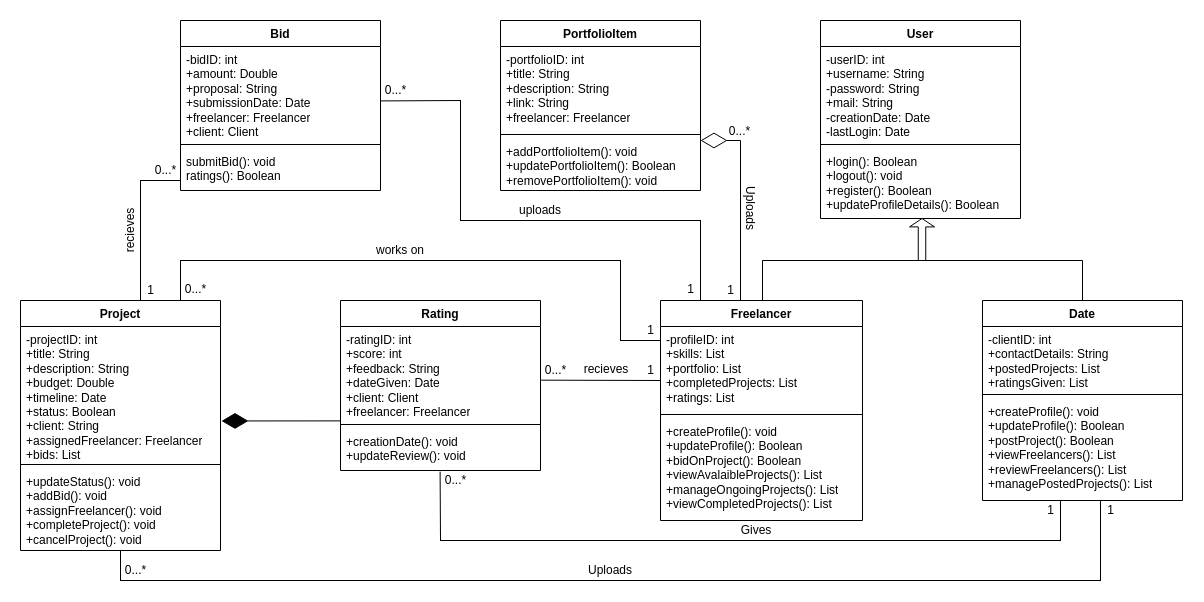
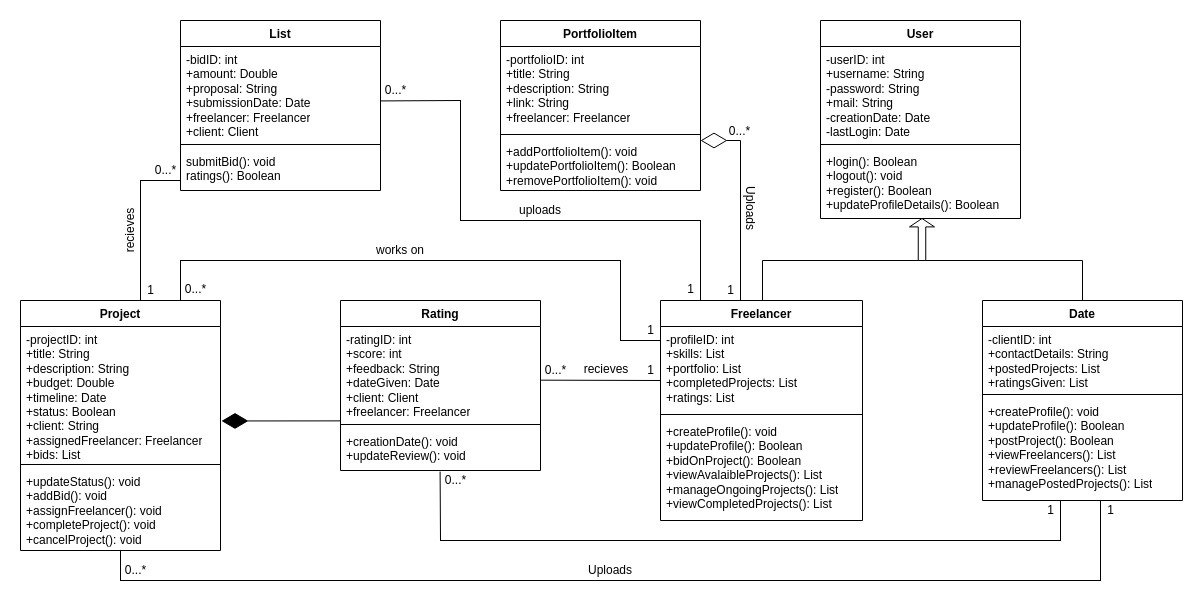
  <mxCell id="0" />
  <mxCell id="1" parent="0" />
  <mxCell id="2" value="" style="shape=partialRectangle;whiteSpace=wrap;html=1;bottom=0;right=0;fillColor=none;direction=north;movable=1;resizable=1;rotatable=1;deletable=1;editable=1;locked=0;connectable=1;" vertex="1" parent="1"><mxGeometry x="460" y="100" width="240" height="120" as="geometry" /></mxCell>
  <mxCell id="3" value="User" style="swimlane;fontStyle=1;align=center;verticalAlign=top;childLayout=stackLayout;horizontal=1;startSize=26;horizontalStack=0;resizeParent=1;resizeParentMax=0;resizeLast=0;collapsible=1;marginBottom=0;whiteSpace=wrap;html=1;" vertex="1" parent="1"><mxGeometry x="820" y="20" width="200" height="198" as="geometry"><mxRectangle x="760" y="100" width="100" height="30" as="alternateBounds" /></mxGeometry></mxCell>
  <mxCell id="4" value="-userID: int&lt;div&gt;+username: String&lt;/div&gt;&lt;div&gt;-password: String&lt;/div&gt;&lt;div&gt;+mail: String&lt;/div&gt;&lt;div&gt;-creationDate: Date&lt;/div&gt;&lt;div&gt;-lastLogin: Date&lt;/div&gt;" style="text;strokeColor=none;fillColor=none;align=left;verticalAlign=top;spacingLeft=4;spacingRight=4;overflow=hidden;rotatable=0;points=[[0,0.5],[1,0.5]];portConstraint=eastwest;whiteSpace=wrap;html=1;" vertex="1" parent="3"><mxGeometry y="26" width="200" height="94" as="geometry" /></mxCell>
  <mxCell id="5" value="" style="line;strokeWidth=1;fillColor=none;align=left;verticalAlign=middle;spacingTop=-1;spacingLeft=3;spacingRight=3;rotatable=0;labelPosition=right;points=[];portConstraint=eastwest;strokeColor=inherit;" vertex="1" parent="3"><mxGeometry y="120" width="200" height="8" as="geometry" /></mxCell>
  <mxCell id="6" value="+login(): Boolean&lt;div&gt;+logout(): void&lt;/div&gt;&lt;div&gt;+register(): Boolean&lt;/div&gt;&lt;div&gt;+updateProfileDetails(): Boolean&lt;/div&gt;" style="text;strokeColor=none;fillColor=none;align=left;verticalAlign=top;spacingLeft=4;spacingRight=4;overflow=hidden;rotatable=0;points=[[0,0.5],[1,0.5]];portConstraint=eastwest;whiteSpace=wrap;html=1;" vertex="1" parent="3"><mxGeometry y="128" width="200" height="70" as="geometry" /></mxCell>
  <mxCell id="7" value="Freelancer" style="swimlane;fontStyle=1;align=center;verticalAlign=top;childLayout=stackLayout;horizontal=1;startSize=26;horizontalStack=0;resizeParent=1;resizeParentMax=0;resizeLast=0;collapsible=1;marginBottom=0;whiteSpace=wrap;html=1;" vertex="1" parent="1"><mxGeometry x="660" y="300" width="202" height="220" as="geometry" /></mxCell>
  <mxCell id="8" value="&lt;div&gt;-profileID: int&lt;/div&gt;&lt;div&gt;+skills: List&lt;/div&gt;&lt;div&gt;+portfolio: List&lt;/div&gt;&lt;div&gt;+completedProjects: List&lt;/div&gt;&lt;div&gt;+ratings: List&lt;/div&gt;" style="text;strokeColor=none;fillColor=none;align=left;verticalAlign=top;spacingLeft=4;spacingRight=4;overflow=hidden;rotatable=0;points=[[0,0.5],[1,0.5]];portConstraint=eastwest;whiteSpace=wrap;html=1;" vertex="1" parent="7"><mxGeometry y="26" width="202" height="84" as="geometry" /></mxCell>
  <mxCell id="9" value="" style="line;strokeWidth=1;fillColor=none;align=left;verticalAlign=middle;spacingTop=-1;spacingLeft=3;spacingRight=3;rotatable=0;labelPosition=right;points=[];portConstraint=eastwest;strokeColor=inherit;" vertex="1" parent="7"><mxGeometry y="110" width="202" height="8" as="geometry" /></mxCell>
  <mxCell id="10" value="&lt;div&gt;+createProfile(): void&lt;/div&gt;&lt;div&gt;+updateProfile(): Boolean&lt;/div&gt;&lt;div&gt;+bidOnProject(): Boolean&lt;/div&gt;&lt;div&gt;+viewAvalaibleProjects(): List&lt;/div&gt;&lt;div&gt;+manageOngoingProjects(): List&lt;/div&gt;&lt;div&gt;+viewCompletedProjects(): List&lt;/div&gt;" style="text;strokeColor=none;fillColor=none;align=left;verticalAlign=top;spacingLeft=4;spacingRight=4;overflow=hidden;rotatable=0;points=[[0,0.5],[1,0.5]];portConstraint=eastwest;whiteSpace=wrap;html=1;" vertex="1" parent="7"><mxGeometry y="118" width="202" height="102" as="geometry" /></mxCell>
  <mxCell id="11" value="Date" style="swimlane;fontStyle=1;align=center;verticalAlign=top;childLayout=stackLayout;horizontal=1;startSize=26;horizontalStack=0;resizeParent=1;resizeParentMax=0;resizeLast=0;collapsible=1;marginBottom=0;whiteSpace=wrap;html=1;" vertex="1" parent="1"><mxGeometry x="982" y="300" width="200" height="200" as="geometry" /></mxCell>
  <mxCell id="12" value="&lt;div&gt;-clientID: int&lt;/div&gt;&lt;div&gt;+contactDetails: String&lt;/div&gt;&lt;div&gt;+postedProjects: List&lt;/div&gt;&lt;div&gt;+ratingsGiven: List&lt;/div&gt;" style="text;strokeColor=none;fillColor=none;align=left;verticalAlign=top;spacingLeft=4;spacingRight=4;overflow=hidden;rotatable=0;points=[[0,0.5],[1,0.5]];portConstraint=eastwest;whiteSpace=wrap;html=1;" vertex="1" parent="11"><mxGeometry y="26" width="200" height="64" as="geometry" /></mxCell>
  <mxCell id="13" value="" style="line;strokeWidth=1;fillColor=none;align=left;verticalAlign=middle;spacingTop=-1;spacingLeft=3;spacingRight=3;rotatable=0;labelPosition=right;points=[];portConstraint=eastwest;strokeColor=inherit;" vertex="1" parent="11"><mxGeometry y="90" width="200" height="8" as="geometry" /></mxCell>
  <mxCell id="14" value="+createProfile(): void&lt;div&gt;+updateProfile(): Boolean&lt;/div&gt;&lt;div&gt;+postProject(): Boolean&lt;/div&gt;&lt;div&gt;+viewFreelancers(): List&lt;/div&gt;&lt;div&gt;+reviewFreelancers(): List&lt;/div&gt;&lt;div&gt;+managePostedProjects(): List&lt;/div&gt;" style="text;strokeColor=none;fillColor=none;align=left;verticalAlign=top;spacingLeft=4;spacingRight=4;overflow=hidden;rotatable=0;points=[[0,0.5],[1,0.5]];portConstraint=eastwest;whiteSpace=wrap;html=1;" vertex="1" parent="11"><mxGeometry y="98" width="200" height="102" as="geometry" /></mxCell>
  <mxCell id="15" value="" style="shape=partialRectangle;whiteSpace=wrap;html=1;bottom=1;right=1;left=1;top=0;fillColor=none;routingCenterX=-0.5;direction=west;" vertex="1" parent="1"><mxGeometry x="762" y="260" width="320" height="40" as="geometry" /></mxCell>
  <mxCell id="16" value="" style="shape=singleArrow;direction=north;whiteSpace=wrap;html=1;" vertex="1" parent="1"><mxGeometry x="909" y="218" width="25" height="42" as="geometry" /></mxCell>
  <mxCell id="17" value="Project" style="swimlane;fontStyle=1;align=center;verticalAlign=top;childLayout=stackLayout;horizontal=1;startSize=26;horizontalStack=0;resizeParent=1;resizeParentMax=0;resizeLast=0;collapsible=1;marginBottom=0;whiteSpace=wrap;html=1;" vertex="1" parent="1"><mxGeometry x="20" y="300" width="200" height="250" as="geometry" /></mxCell>
  <mxCell id="18" value="&lt;div&gt;-projectID: int&lt;/div&gt;&lt;div&gt;+title: String&lt;/div&gt;&lt;div&gt;+description: String&lt;/div&gt;&lt;div&gt;+budget: Double&lt;/div&gt;&lt;div&gt;+timeline: Date&lt;/div&gt;&lt;div&gt;+status: Boolean&lt;/div&gt;&lt;div&gt;+client: String&lt;/div&gt;&lt;div&gt;+assignedFreelancer: Freelancer&lt;/div&gt;&lt;div&gt;+bids: List&lt;/div&gt;" style="text;strokeColor=none;fillColor=none;align=left;verticalAlign=top;spacingLeft=4;spacingRight=4;overflow=hidden;rotatable=0;points=[[0,0.5],[1,0.5]];portConstraint=eastwest;whiteSpace=wrap;html=1;" vertex="1" parent="17"><mxGeometry y="26" width="200" height="134" as="geometry" /></mxCell>
  <mxCell id="19" value="" style="line;strokeWidth=1;fillColor=none;align=left;verticalAlign=middle;spacingTop=-1;spacingLeft=3;spacingRight=3;rotatable=0;labelPosition=right;points=[];portConstraint=eastwest;strokeColor=inherit;" vertex="1" parent="17"><mxGeometry y="160" width="200" height="8" as="geometry" /></mxCell>
  <mxCell id="20" value="&lt;div&gt;+updateStatus(): void&lt;/div&gt;&lt;div&gt;+addBid(): void&lt;/div&gt;&lt;div&gt;+assignFreelancer(): void&lt;/div&gt;&lt;div&gt;+completeProject(): void&lt;/div&gt;&lt;div&gt;+cancelProject(): void&lt;/div&gt;" style="text;strokeColor=none;fillColor=none;align=left;verticalAlign=top;spacingLeft=4;spacingRight=4;overflow=hidden;rotatable=0;points=[[0,0.5],[1,0.5]];portConstraint=eastwest;whiteSpace=wrap;html=1;" vertex="1" parent="17"><mxGeometry y="168" width="200" height="82" as="geometry" /></mxCell>
  <mxCell id="21" value="PortfolioItem" style="swimlane;fontStyle=1;align=center;verticalAlign=top;childLayout=stackLayout;horizontal=1;startSize=26;horizontalStack=0;resizeParent=1;resizeParentMax=0;resizeLast=0;collapsible=1;marginBottom=0;whiteSpace=wrap;html=1;" vertex="1" parent="1"><mxGeometry x="500" y="20" width="200" height="170" as="geometry" /></mxCell>
  <mxCell id="22" value="&lt;div&gt;-portfolioID: int&lt;/div&gt;&lt;div&gt;+title: String&lt;/div&gt;&lt;div&gt;+description: String&lt;/div&gt;&lt;div&gt;+link: String&lt;/div&gt;&lt;div&gt;+freelancer: Freelancer&lt;/div&gt;" style="text;strokeColor=none;fillColor=none;align=left;verticalAlign=top;spacingLeft=4;spacingRight=4;overflow=hidden;rotatable=0;points=[[0,0.5],[1,0.5]];portConstraint=eastwest;whiteSpace=wrap;html=1;" vertex="1" parent="21"><mxGeometry y="26" width="200" height="84" as="geometry" /></mxCell>
  <mxCell id="23" value="" style="line;strokeWidth=1;fillColor=none;align=left;verticalAlign=middle;spacingTop=-1;spacingLeft=3;spacingRight=3;rotatable=0;labelPosition=right;points=[];portConstraint=eastwest;strokeColor=inherit;" vertex="1" parent="21"><mxGeometry y="110" width="200" height="8" as="geometry" /></mxCell>
  <mxCell id="24" value="&lt;div&gt;+addPortfolioItem(): void&lt;/div&gt;&lt;div&gt;+updatePortfolioItem(): Boolean&lt;/div&gt;&lt;div&gt;+removePortfolioItem(): void&lt;/div&gt;" style="text;strokeColor=none;fillColor=none;align=left;verticalAlign=top;spacingLeft=4;spacingRight=4;overflow=hidden;rotatable=0;points=[[0,0.5],[1,0.5]];portConstraint=eastwest;whiteSpace=wrap;html=1;" vertex="1" parent="21"><mxGeometry y="118" width="200" height="52" as="geometry" /></mxCell>
- <mxCell id="25" value="Bid" style="swimlane;fontStyle=1;align=center;verticalAlign=top;childLayout=stackLayout;horizontal=1;startSize=26;horizontalStack=0;resizeParent=1;resizeParentMax=0;resizeLast=0;collapsible=1;marginBottom=0;whiteSpace=wrap;html=1;" vertex="1" parent="1"><mxGeometry x="180" y="20" width="200" height="170" as="geometry" /></mxCell>
+ <mxCell id="25" value="List" style="swimlane;fontStyle=1;align=center;verticalAlign=top;childLayout=stackLayout;horizontal=1;startSize=26;horizontalStack=0;resizeParent=1;resizeParentMax=0;resizeLast=0;collapsible=1;marginBottom=0;whiteSpace=wrap;html=1;" vertex="1" parent="1"><mxGeometry x="180" y="20" width="200" height="170" as="geometry" /></mxCell>
  <mxCell id="26" value="&lt;div&gt;-bidID: int&lt;/div&gt;&lt;div&gt;+amount: Double&lt;/div&gt;&lt;div&gt;+proposal: String&lt;/div&gt;&lt;div&gt;+submissionDate: Date&lt;/div&gt;&lt;div&gt;+freelancer: Freelancer&lt;/div&gt;&lt;div&gt;+client: Client&lt;/div&gt;" style="text;strokeColor=none;fillColor=none;align=left;verticalAlign=top;spacingLeft=4;spacingRight=4;overflow=hidden;rotatable=0;points=[[0,0.5],[1,0.5]];portConstraint=eastwest;whiteSpace=wrap;html=1;" vertex="1" parent="25"><mxGeometry y="26" width="200" height="94" as="geometry" /></mxCell>
  <mxCell id="27" value="" style="line;strokeWidth=1;fillColor=none;align=left;verticalAlign=middle;spacingTop=-1;spacingLeft=3;spacingRight=3;rotatable=0;labelPosition=right;points=[];portConstraint=eastwest;strokeColor=inherit;" vertex="1" parent="25"><mxGeometry y="120" width="200" height="8" as="geometry" /></mxCell>
  <mxCell id="28" value="&lt;div&gt;submitBid(): void&lt;/div&gt;&lt;div&gt;ratings(): Boolean&lt;/div&gt;" style="text;strokeColor=none;fillColor=none;align=left;verticalAlign=top;spacingLeft=4;spacingRight=4;overflow=hidden;rotatable=0;points=[[0,0.5],[1,0.5]];portConstraint=eastwest;whiteSpace=wrap;html=1;" vertex="1" parent="25"><mxGeometry y="128" width="200" height="42" as="geometry" /></mxCell>
  <mxCell id="29" value="Rating" style="swimlane;fontStyle=1;align=center;verticalAlign=top;childLayout=stackLayout;horizontal=1;startSize=26;horizontalStack=0;resizeParent=1;resizeParentMax=0;resizeLast=0;collapsible=1;marginBottom=0;whiteSpace=wrap;html=1;" vertex="1" parent="1"><mxGeometry x="340" y="300" width="200" height="170" as="geometry" /></mxCell>
  <mxCell id="30" value="&lt;div&gt;-ratingID: int&lt;/div&gt;&lt;div&gt;+score: int&lt;/div&gt;&lt;div&gt;+feedback: String&lt;/div&gt;&lt;div&gt;+dateGiven: Date&lt;/div&gt;&lt;div&gt;+client: Client&lt;/div&gt;&lt;div&gt;+freelancer: Freelancer&lt;/div&gt;" style="text;strokeColor=none;fillColor=none;align=left;verticalAlign=top;spacingLeft=4;spacingRight=4;overflow=hidden;rotatable=0;points=[[0,0.5],[1,0.5]];portConstraint=eastwest;whiteSpace=wrap;html=1;" vertex="1" parent="29"><mxGeometry y="26" width="200" height="94" as="geometry" /></mxCell>
  <mxCell id="31" value="" style="line;strokeWidth=1;fillColor=none;align=left;verticalAlign=middle;spacingTop=-1;spacingLeft=3;spacingRight=3;rotatable=0;labelPosition=right;points=[];portConstraint=eastwest;strokeColor=inherit;" vertex="1" parent="29"><mxGeometry y="120" width="200" height="8" as="geometry" /></mxCell>
  <mxCell id="32" value="+creationDate(): void&lt;div&gt;+updateReview(): void&lt;/div&gt;" style="text;strokeColor=none;fillColor=none;align=left;verticalAlign=top;spacingLeft=4;spacingRight=4;overflow=hidden;rotatable=0;points=[[0,0.5],[1,0.5]];portConstraint=eastwest;whiteSpace=wrap;html=1;" vertex="1" parent="29"><mxGeometry y="128" width="200" height="42" as="geometry" /></mxCell>
  <mxCell id="33" value="" style="endArrow=diamondThin;endFill=0;endSize=24;html=1;rounded=0;" edge="1" parent="1"><mxGeometry width="160" relative="1" as="geometry"><mxPoint x="740" y="300" as="sourcePoint" /><mxPoint x="700" y="140" as="targetPoint" /><Array as="points"><mxPoint x="740" y="140" /></Array></mxGeometry></mxCell>
  <mxCell id="34" value="1" style="text;html=1;align=center;verticalAlign=middle;resizable=1;points=[];autosize=1;strokeColor=none;fillColor=none;" vertex="1" parent="1"><mxGeometry x="720" y="280" width="20" height="20" as="geometry" /></mxCell>
  <mxCell id="35" value="0...*" style="text;html=1;align=center;verticalAlign=middle;resizable=1;points=[100];autosize=1;strokeColor=none;fillColor=none;" vertex="1" parent="1"><mxGeometry x="726" y="123" width="25" height="15" as="geometry" /></mxCell>
  <mxCell id="36" value="" style="endArrow=none;html=1;rounded=0;exitX=0.198;exitY=0;exitDx=0;exitDy=0;exitPerimeter=0;entryX=0;entryY=1;entryDx=0;entryDy=0;" edge="1" parent="1" source="7" target="2"><mxGeometry width="50" height="50" relative="1" as="geometry"><mxPoint x="680" y="260" as="sourcePoint" /><mxPoint x="700" y="260" as="targetPoint" /></mxGeometry></mxCell>
  <mxCell id="37" value="" style="endArrow=none;html=1;rounded=0;exitX=1.003;exitY=0.571;exitDx=0;exitDy=0;exitPerimeter=0;entryX=0;entryY=0.643;entryDx=0;entryDy=0;entryPerimeter=0;" edge="1" parent="1" source="30" target="8"><mxGeometry width="50" height="50" relative="1" as="geometry"><mxPoint x="650" y="290" as="sourcePoint" /><mxPoint x="700" y="240" as="targetPoint" /></mxGeometry></mxCell>
  <mxCell id="38" value="" style="endArrow=diamondThin;endFill=1;endSize=24;html=1;rounded=0;entryX=1.005;entryY=0.705;entryDx=0;entryDy=0;entryPerimeter=0;exitX=0;exitY=1.004;exitDx=0;exitDy=0;exitPerimeter=0;" edge="1" parent="1" source="30" target="18"><mxGeometry width="160" relative="1" as="geometry"><mxPoint x="480" y="290" as="sourcePoint" /><mxPoint x="640" y="290" as="targetPoint" /></mxGeometry></mxCell>
  <mxCell id="39" value="" style="shape=partialRectangle;whiteSpace=wrap;html=1;bottom=0;right=0;fillColor=none;direction=west;" vertex="1" parent="1"><mxGeometry x="440" y="500" width="620" height="40" as="geometry" /></mxCell>
  <mxCell id="40" value="" style="endArrow=none;html=1;rounded=0;entryX=0.498;entryY=1.027;entryDx=0;entryDy=0;entryPerimeter=0;" edge="1" parent="1" target="32"><mxGeometry width="50" height="50" relative="1" as="geometry"><mxPoint x="440" y="540" as="sourcePoint" /><mxPoint x="490" y="490" as="targetPoint" /></mxGeometry></mxCell>
  <mxCell id="41" value="" style="shape=partialRectangle;whiteSpace=wrap;html=1;bottom=0;right=0;fillColor=none;direction=west;" vertex="1" parent="1"><mxGeometry x="120" y="500" width="980" height="80" as="geometry" /></mxCell>
  <mxCell id="42" value="" style="endArrow=none;html=1;rounded=0;entryX=1;entryY=0.382;entryDx=0;entryDy=0;entryPerimeter=0;" edge="1" parent="1" target="41"><mxGeometry width="50" height="50" relative="1" as="geometry"><mxPoint x="120" y="580" as="sourcePoint" /><mxPoint x="170" y="530" as="targetPoint" /></mxGeometry></mxCell>
  <mxCell id="43" value="" style="shape=partialRectangle;whiteSpace=wrap;html=1;bottom=0;right=0;fillColor=none;direction=east;movable=1;resizable=1;rotatable=1;deletable=1;editable=1;locked=0;connectable=1;" vertex="1" parent="1"><mxGeometry x="140" y="180" width="40" height="120" as="geometry" /></mxCell>
  <mxCell id="44" value="" style="endArrow=none;html=1;rounded=0;exitX=0.999;exitY=0.579;exitDx=0;exitDy=0;exitPerimeter=0;" edge="1" parent="1" source="26"><mxGeometry width="50" height="50" relative="1" as="geometry"><mxPoint x="410" y="150" as="sourcePoint" /><mxPoint x="460" y="100" as="targetPoint" /></mxGeometry></mxCell>
  <mxCell id="45" value="1" style="text;html=1;align=center;verticalAlign=middle;resizable=1;points=[];autosize=1;strokeColor=none;fillColor=none;" vertex="1" parent="1"><mxGeometry x="680" y="279" width="20" height="20" as="geometry" /></mxCell>
  <mxCell id="46" value="0...*" style="text;html=1;align=center;verticalAlign=middle;resizable=1;points=[100];autosize=1;strokeColor=none;fillColor=none;" vertex="1" parent="1"><mxGeometry x="380" y="80" width="30" height="20" as="geometry" /></mxCell>
  <mxCell id="47" value="" style="shape=partialRectangle;whiteSpace=wrap;html=1;bottom=0;right=0;fillColor=none;" vertex="1" parent="1"><mxGeometry x="180" y="260" width="440" height="40" as="geometry" /></mxCell>
  <mxCell id="48" value="" style="shape=partialRectangle;whiteSpace=wrap;html=1;bottom=0;right=0;fillColor=none;direction=north;" vertex="1" parent="1"><mxGeometry x="620" y="260" width="40" height="80" as="geometry" /></mxCell>
  <mxCell id="49" value="1" style="text;html=1;align=center;verticalAlign=middle;resizable=1;points=[];autosize=1;strokeColor=none;fillColor=none;" vertex="1" parent="1"><mxGeometry x="640" y="320" width="20" height="20" as="geometry" /></mxCell>
  <mxCell id="50" value="0...*" style="text;html=1;align=center;verticalAlign=middle;resizable=1;points=[100];autosize=1;strokeColor=none;fillColor=none;" vertex="1" parent="1"><mxGeometry x="180" y="279" width="30" height="20" as="geometry" /></mxCell>
  <mxCell id="51" value="1" style="text;html=1;align=center;verticalAlign=middle;resizable=1;points=[];autosize=1;strokeColor=none;fillColor=none;" vertex="1" parent="1"><mxGeometry x="140" y="280" width="20" height="20" as="geometry" /></mxCell>
  <mxCell id="52" value="0...*" style="text;html=1;align=center;verticalAlign=middle;resizable=1;points=[100];autosize=1;strokeColor=none;fillColor=none;" vertex="1" parent="1"><mxGeometry x="150" y="160" width="30" height="20" as="geometry" /></mxCell>
  <mxCell id="53" value="1" style="text;html=1;align=center;verticalAlign=middle;resizable=1;points=[];autosize=1;strokeColor=none;fillColor=none;" vertex="1" parent="1"><mxGeometry x="640" y="360" width="20" height="20" as="geometry" /></mxCell>
  <mxCell id="54" value="0...*" style="text;html=1;align=center;verticalAlign=middle;resizable=1;points=[100];autosize=1;strokeColor=none;fillColor=none;" vertex="1" parent="1"><mxGeometry x="540" y="360" width="30" height="20" as="geometry" /></mxCell>
  <mxCell id="55" value="1" style="text;html=1;align=center;verticalAlign=middle;resizable=1;points=[];autosize=1;strokeColor=none;fillColor=none;" vertex="1" parent="1"><mxGeometry x="1040" y="500" width="20" height="20" as="geometry" /></mxCell>
  <mxCell id="56" value="0...*" style="text;html=1;align=center;verticalAlign=middle;resizable=1;points=[100];autosize=1;strokeColor=none;fillColor=none;" vertex="1" parent="1"><mxGeometry x="440" y="470" width="30" height="20" as="geometry" /></mxCell>
  <mxCell id="57" value="1" style="text;html=1;align=center;verticalAlign=middle;resizable=1;points=[];autosize=1;strokeColor=none;fillColor=none;" vertex="1" parent="1"><mxGeometry x="1100" y="500" width="20" height="20" as="geometry" /></mxCell>
  <mxCell id="58" value="0...*" style="text;html=1;align=center;verticalAlign=middle;resizable=1;points=[100];autosize=1;strokeColor=none;fillColor=none;" vertex="1" parent="1"><mxGeometry x="120" y="560" width="30" height="20" as="geometry" /></mxCell>
- <mxCell id="59" value="Gives" style="text;html=1;align=center;verticalAlign=middle;whiteSpace=wrap;rounded=0;" vertex="1" parent="1"><mxGeometry x="726" y="520" width="60" height="20" as="geometry" /></mxCell>
  <mxCell id="60" value="Uploads" style="text;html=1;align=center;verticalAlign=middle;whiteSpace=wrap;rounded=0;" vertex="1" parent="1"><mxGeometry x="580" y="560" width="60" height="20" as="geometry" /></mxCell>
  <mxCell id="61" value="recieves" style="text;html=1;align=center;verticalAlign=middle;whiteSpace=wrap;rounded=0;" vertex="1" parent="1"><mxGeometry x="576" y="359" width="60" height="20" as="geometry" /></mxCell>
  <mxCell id="62" value="Uploads" style="text;html=1;align=center;verticalAlign=middle;whiteSpace=wrap;rounded=0;rotation=90;" vertex="1" parent="1"><mxGeometry x="720" y="198" width="60" height="20" as="geometry" /></mxCell>
  <mxCell id="63" value="recieves" style="text;html=1;align=center;verticalAlign=middle;whiteSpace=wrap;rounded=0;rotation=270;" vertex="1" parent="1"><mxGeometry x="100" y="220" width="60" height="20" as="geometry" /></mxCell>
  <mxCell id="64" value="works on" style="text;html=1;align=center;verticalAlign=middle;whiteSpace=wrap;rounded=0;rotation=0;" vertex="1" parent="1"><mxGeometry x="370" y="240" width="60" height="20" as="geometry" /></mxCell>
  <mxCell id="65" value="uploads" style="text;html=1;align=center;verticalAlign=middle;whiteSpace=wrap;rounded=0;rotation=0;" vertex="1" parent="1"><mxGeometry x="510" y="200" width="60" height="20" as="geometry" /></mxCell>
